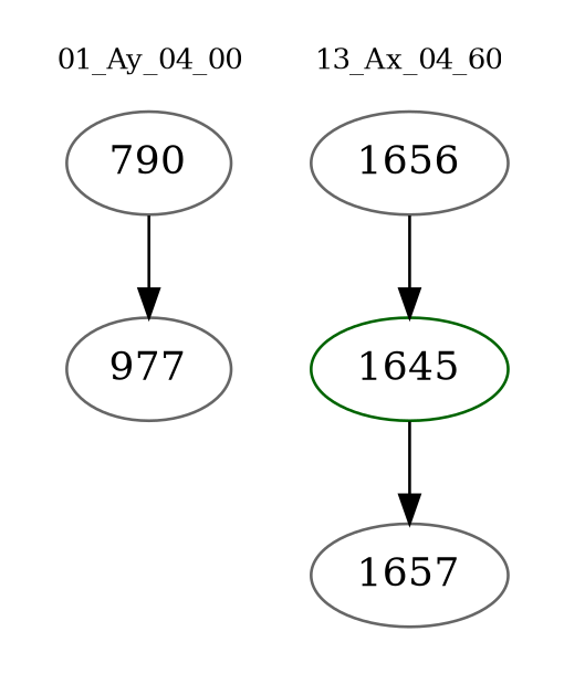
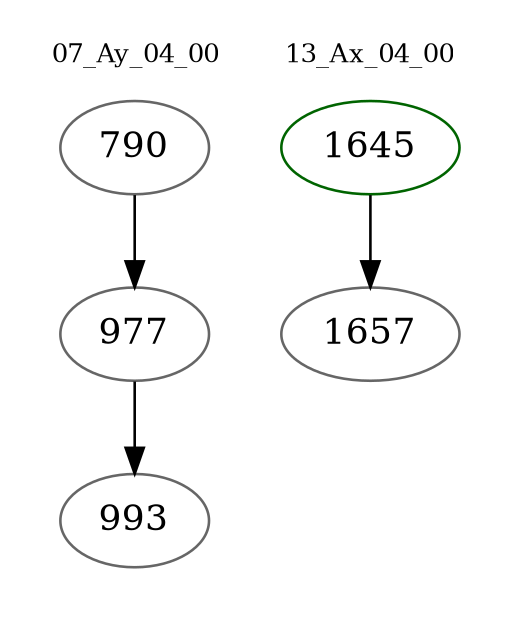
  digraph {
    node [color=gray40]
    edge [color=black]
    n1 [label=790]
    n2 [label=977]
-   n4 [label=1656]
+   n3 [label=993]
    n5 [color=darkgreen label=1645]
    n6 [label=1657]
    subgraph cluster_1 {
      color=white
      fontsize=10
-     label="01_Ay_04_00"
+     label="07_Ay_04_00"
      n1
      n2
+     n3
    }
    subgraph cluster_2 {
      color=white
      fontsize=10
-     label="13_Ax_04_60"
-     n4
+     label="13_Ax_04_00"
      n5
      n6
    }
    n1 -> n2
-   n4 -> n5
+   n2 -> n3
    n5 -> n6
  }
